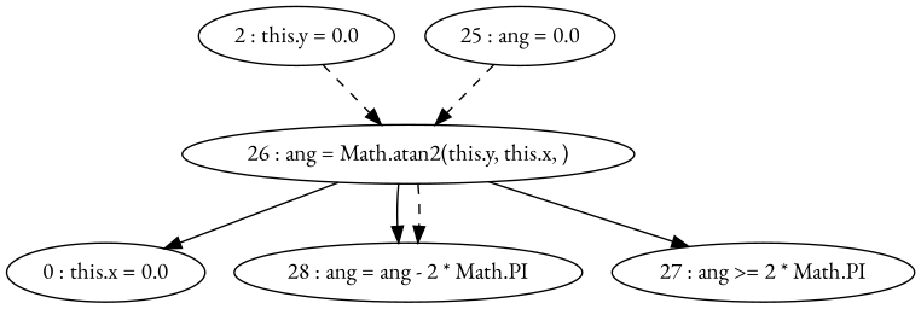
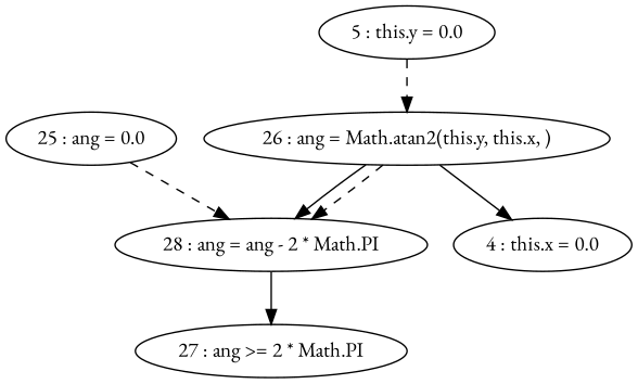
  digraph {
    fontname="EB Garamond"
    node [fontname="EB Garamond"]
    edge [fontname="EB Garamond"]
    "26 : ang = Math.atan2(this.y, this.x, )"
-   "4 : this.x = 0.0" [label="0 : this.x = 0.0"]
+   "4 : this.x = 0.0"
    "28 : ang = ang - 2 * Math.PI"
    "27 : ang >= 2 * Math.PI"
-   "5 : this.y = 0.0" [label="2 : this.y = 0.0"]
+   "5 : this.y = 0.0"
    "25 : ang = 0.0"
    "26 : ang = Math.atan2(this.y, this.x, )" -> "4 : this.x = 0.0"
    "26 : ang = Math.atan2(this.y, this.x, )" -> "28 : ang = ang - 2 * Math.PI"
    "26 : ang = Math.atan2(this.y, this.x, )" -> "28 : ang = ang - 2 * Math.PI" [style=dashed]
-   "26 : ang = Math.atan2(this.y, this.x, )" -> "27 : ang >= 2 * Math.PI"
+   "28 : ang = ang - 2 * Math.PI" -> "27 : ang >= 2 * Math.PI"
    "5 : this.y = 0.0" -> "26 : ang = Math.atan2(this.y, this.x, )" [style=dashed]
-   "25 : ang = 0.0" -> "26 : ang = Math.atan2(this.y, this.x, )" [style=dashed]
+   "25 : ang = 0.0" -> "28 : ang = ang - 2 * Math.PI" [style=dashed]
  }
